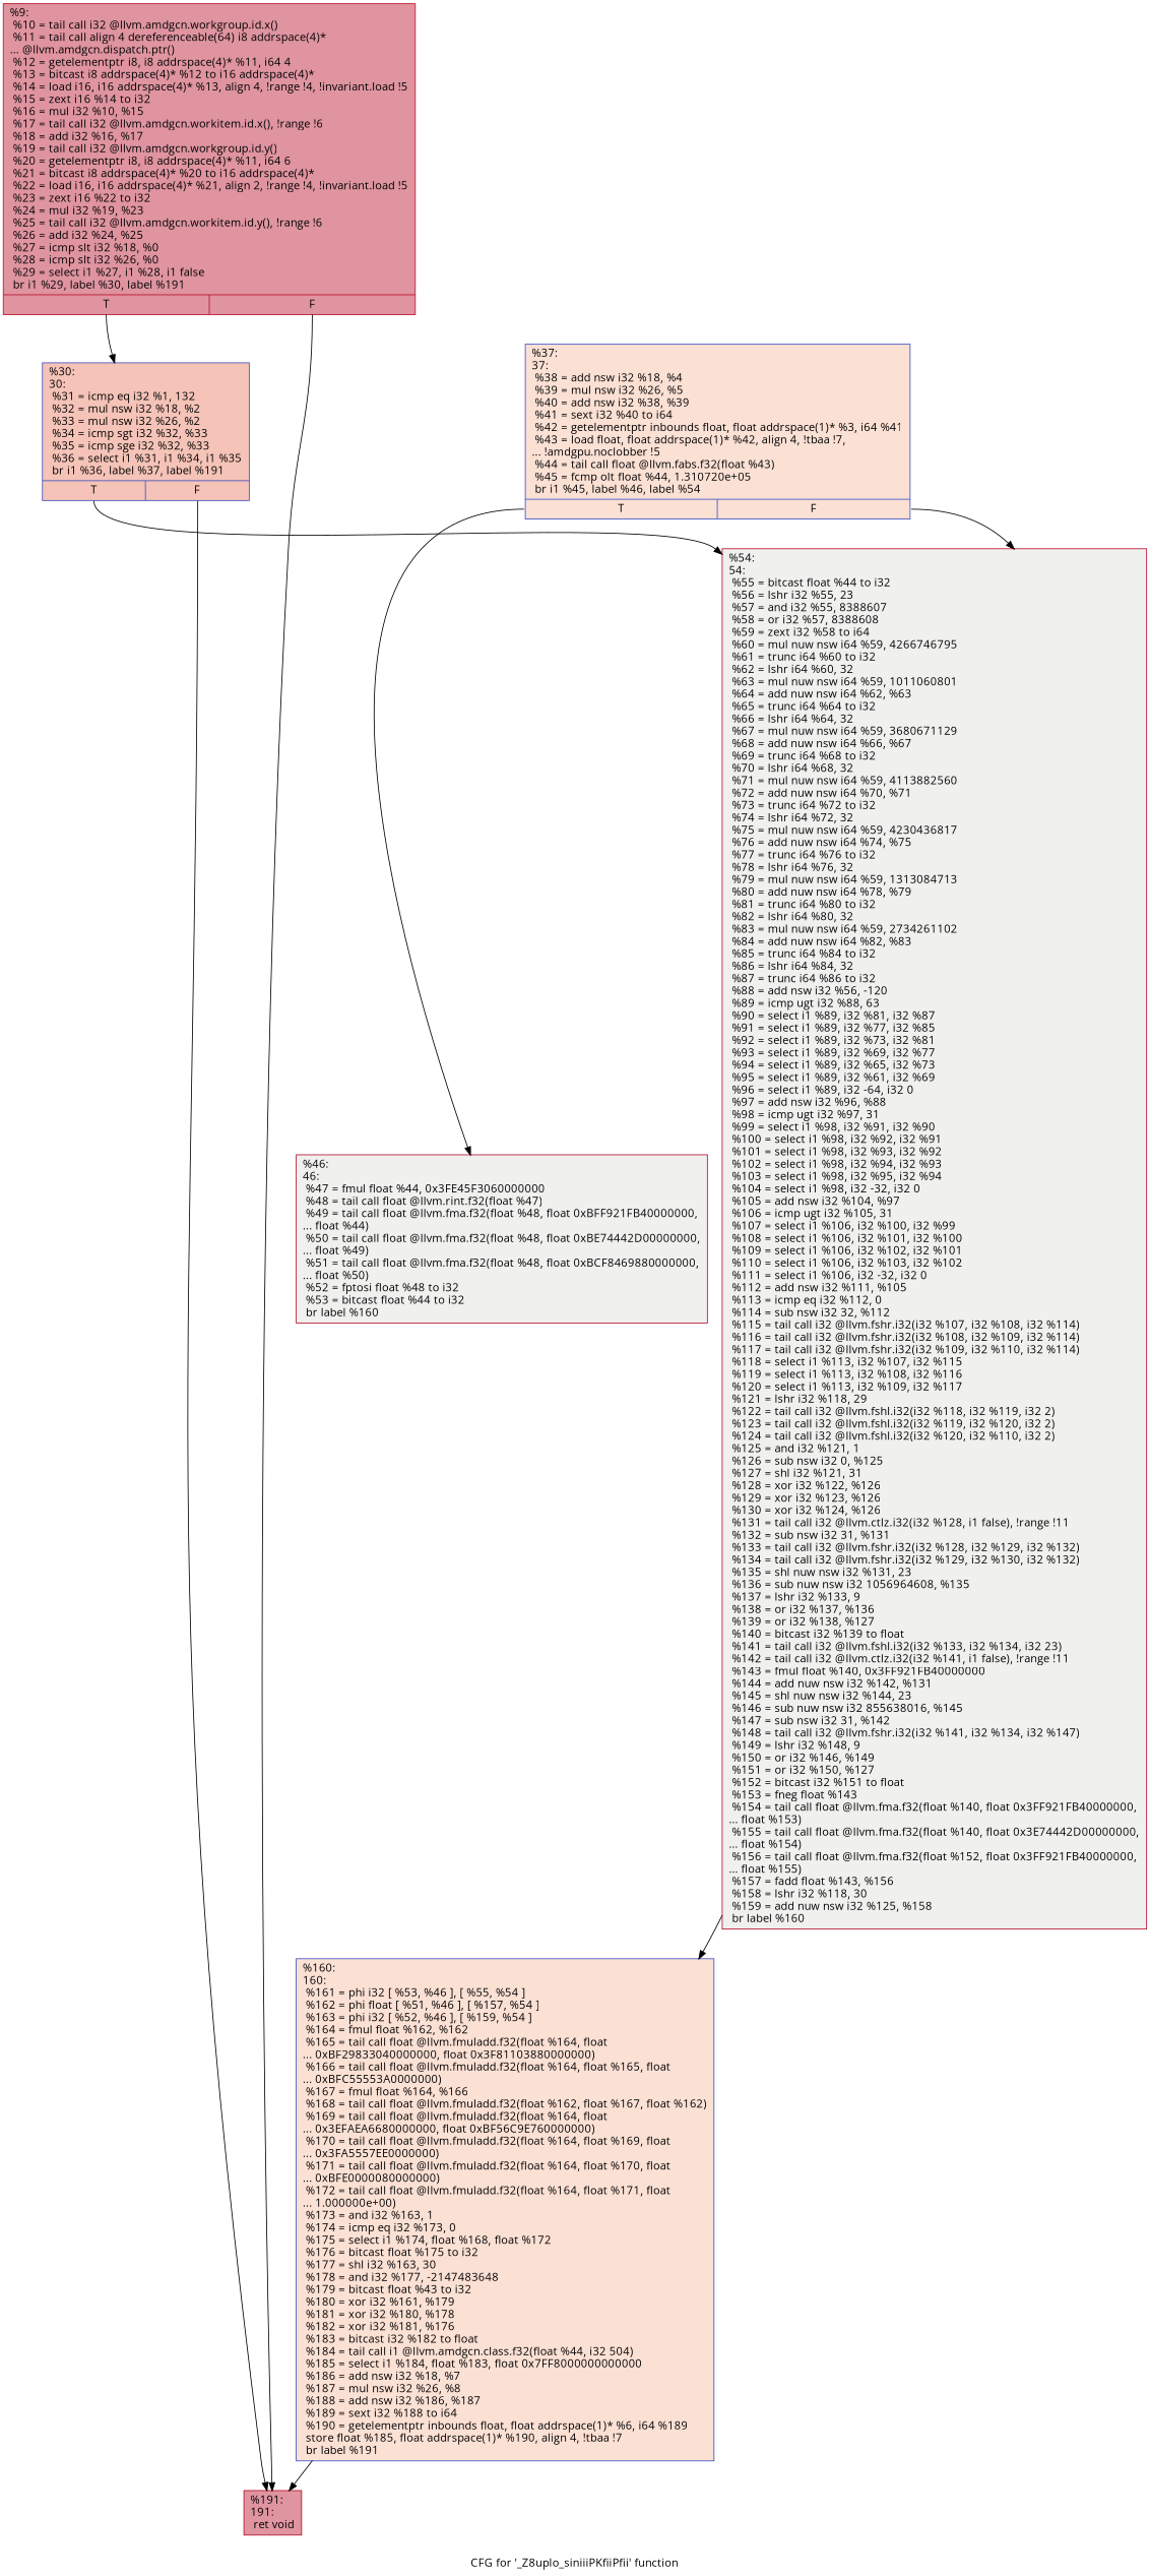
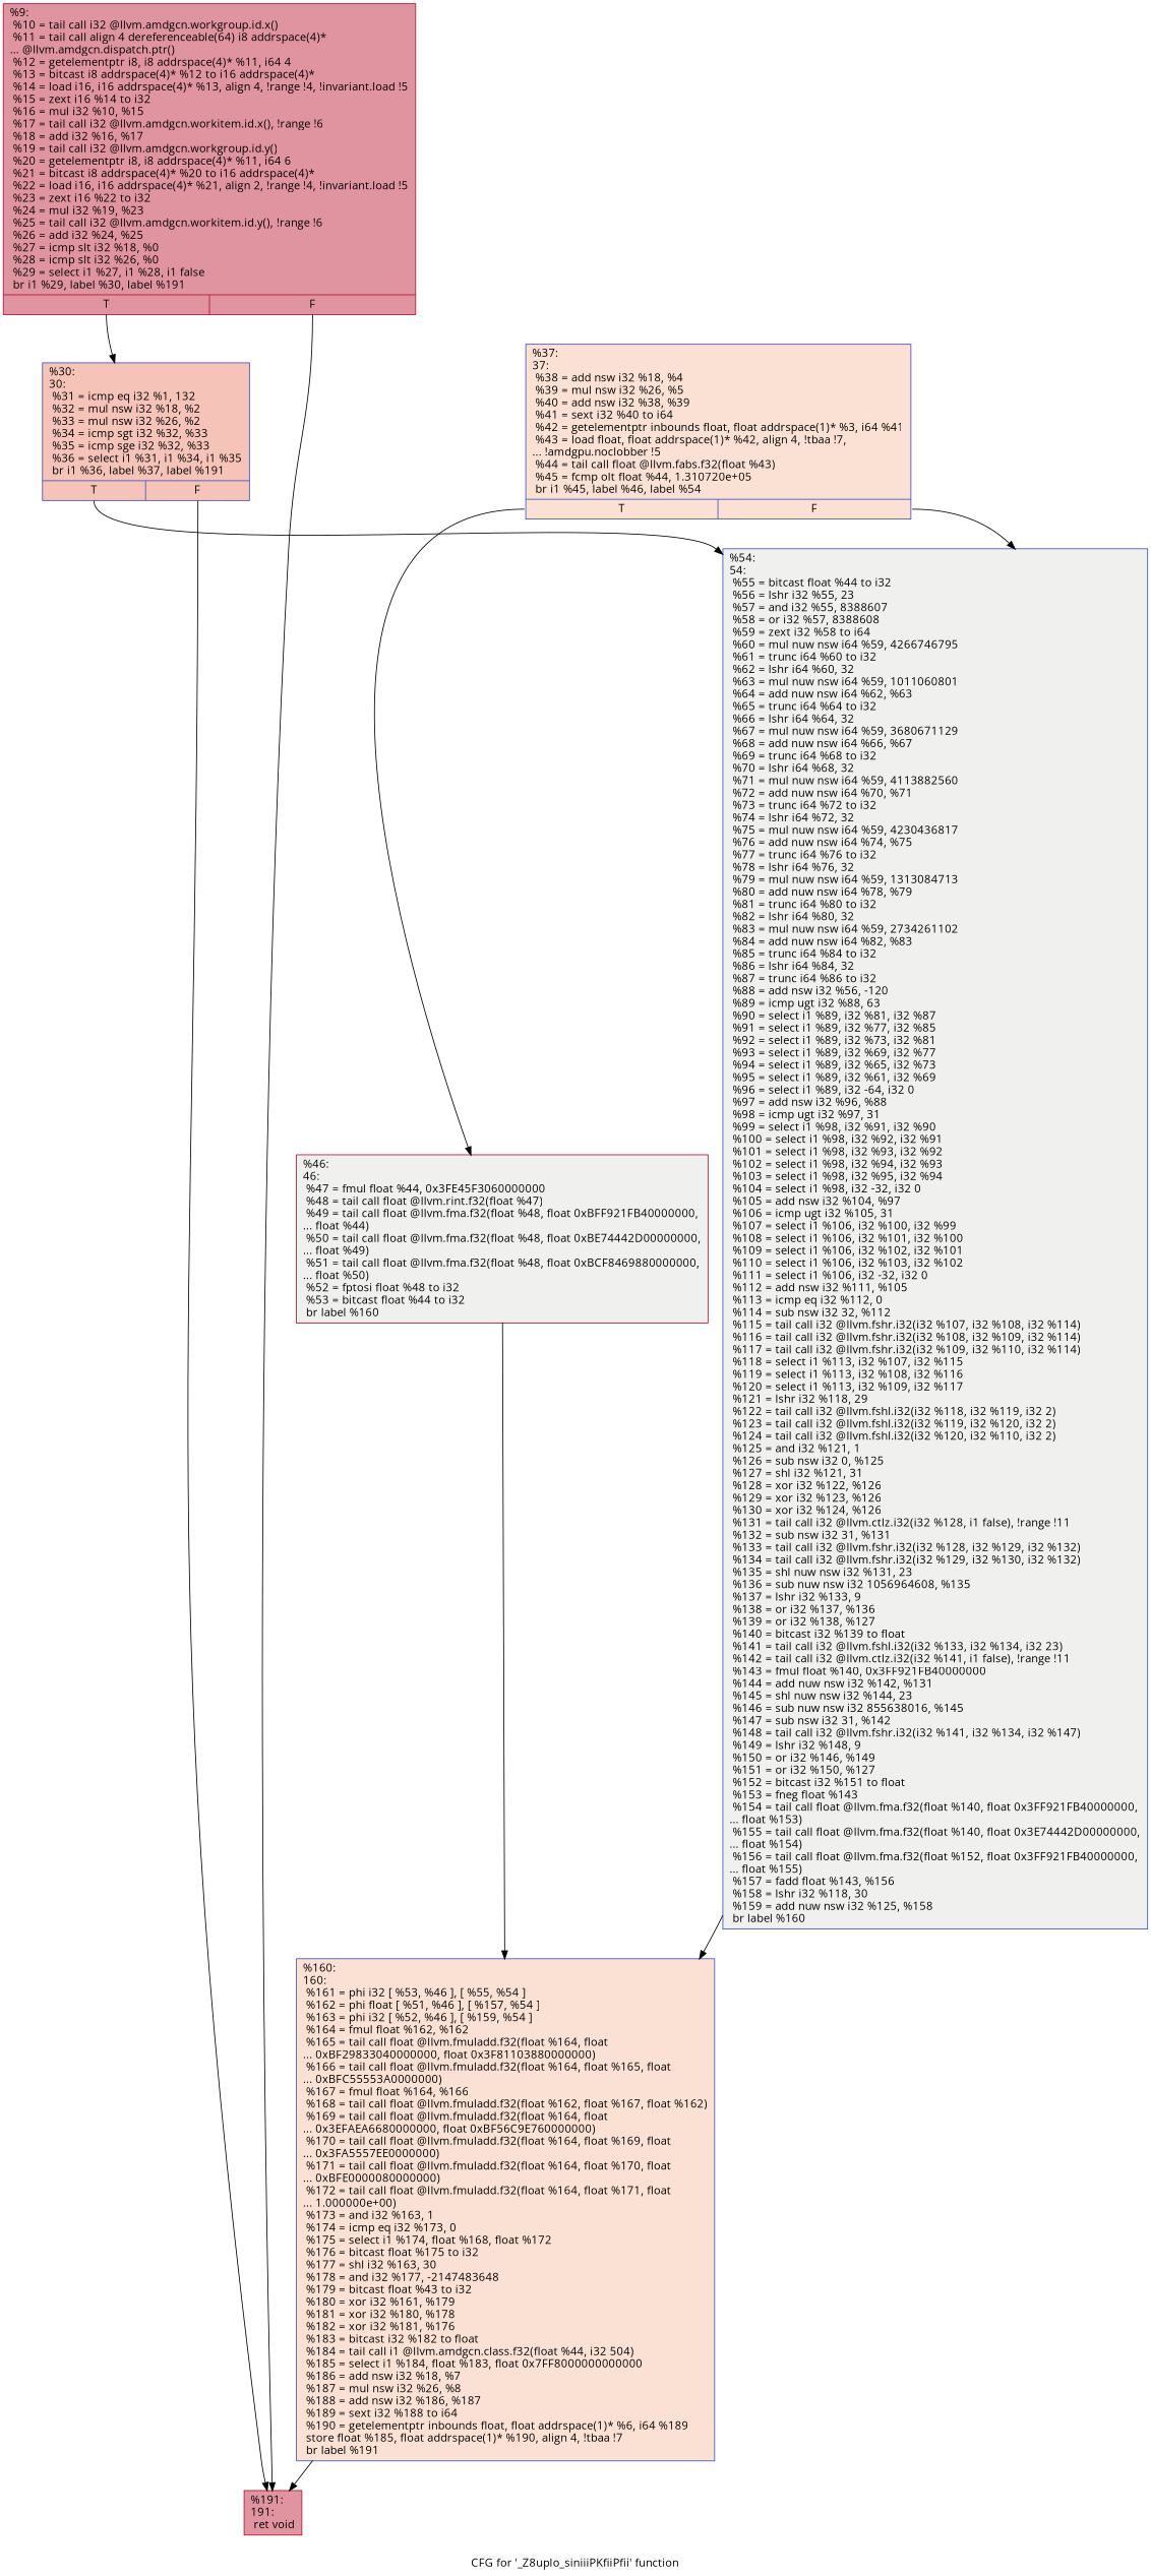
  digraph {
    fontname="Open Sans"
    label="CFG for '_Z8uplo_siniiiPKfiiPfii' function"
    node [color="#3d50c3ff" fillcolor="#b70d2870" fontname="Open Sans" shape=record style=filled]
    edge [fontname="Open Sans"]
    n1 [color="#b70d28ff" label="{%9:\l  %10 = tail call i32 @llvm.amdgcn.workgroup.id.x()\l  %11 = tail call align 4 dereferenceable(64) i8 addrspace(4)*\l... @llvm.amdgcn.dispatch.ptr()\l  %12 = getelementptr i8, i8 addrspace(4)* %11, i64 4\l  %13 = bitcast i8 addrspace(4)* %12 to i16 addrspace(4)*\l  %14 = load i16, i16 addrspace(4)* %13, align 4, !range !4, !invariant.load !5\l  %15 = zext i16 %14 to i32\l  %16 = mul i32 %10, %15\l  %17 = tail call i32 @llvm.amdgcn.workitem.id.x(), !range !6\l  %18 = add i32 %16, %17\l  %19 = tail call i32 @llvm.amdgcn.workgroup.id.y()\l  %20 = getelementptr i8, i8 addrspace(4)* %11, i64 6\l  %21 = bitcast i8 addrspace(4)* %20 to i16 addrspace(4)*\l  %22 = load i16, i16 addrspace(4)* %21, align 2, !range !4, !invariant.load !5\l  %23 = zext i16 %22 to i32\l  %24 = mul i32 %19, %23\l  %25 = tail call i32 @llvm.amdgcn.workitem.id.y(), !range !6\l  %26 = add i32 %24, %25\l  %27 = icmp slt i32 %18, %0\l  %28 = icmp slt i32 %26, %0\l  %29 = select i1 %27, i1 %28, i1 false\l  br i1 %29, label %30, label %191\l|{<s0>T|<s1>F}}"]
    n2 [fillcolor="#e8765c70" label="{%30:\l30:                                               \l  %31 = icmp eq i32 %1, 132\l  %32 = mul nsw i32 %18, %2\l  %33 = mul nsw i32 %26, %2\l  %34 = icmp sgt i32 %32, %33\l  %35 = icmp sge i32 %32, %33\l  %36 = select i1 %31, i1 %34, i1 %35\l  br i1 %36, label %37, label %191\l|{<s0>T|<s1>F}}"]
    n3 [color="#b70d28ff" label="{%191:\l191:                                              \l  ret void\l}"]
-   n4 [color="#b70d28ff" fillcolor="#dedcdb70" label="{%54:\l54:                                               \l  %55 = bitcast float %44 to i32\l  %56 = lshr i32 %55, 23\l  %57 = and i32 %55, 8388607\l  %58 = or i32 %57, 8388608\l  %59 = zext i32 %58 to i64\l  %60 = mul nuw nsw i64 %59, 4266746795\l  %61 = trunc i64 %60 to i32\l  %62 = lshr i64 %60, 32\l  %63 = mul nuw nsw i64 %59, 1011060801\l  %64 = add nuw nsw i64 %62, %63\l  %65 = trunc i64 %64 to i32\l  %66 = lshr i64 %64, 32\l  %67 = mul nuw nsw i64 %59, 3680671129\l  %68 = add nuw nsw i64 %66, %67\l  %69 = trunc i64 %68 to i32\l  %70 = lshr i64 %68, 32\l  %71 = mul nuw nsw i64 %59, 4113882560\l  %72 = add nuw nsw i64 %70, %71\l  %73 = trunc i64 %72 to i32\l  %74 = lshr i64 %72, 32\l  %75 = mul nuw nsw i64 %59, 4230436817\l  %76 = add nuw nsw i64 %74, %75\l  %77 = trunc i64 %76 to i32\l  %78 = lshr i64 %76, 32\l  %79 = mul nuw nsw i64 %59, 1313084713\l  %80 = add nuw nsw i64 %78, %79\l  %81 = trunc i64 %80 to i32\l  %82 = lshr i64 %80, 32\l  %83 = mul nuw nsw i64 %59, 2734261102\l  %84 = add nuw nsw i64 %82, %83\l  %85 = trunc i64 %84 to i32\l  %86 = lshr i64 %84, 32\l  %87 = trunc i64 %86 to i32\l  %88 = add nsw i32 %56, -120\l  %89 = icmp ugt i32 %88, 63\l  %90 = select i1 %89, i32 %81, i32 %87\l  %91 = select i1 %89, i32 %77, i32 %85\l  %92 = select i1 %89, i32 %73, i32 %81\l  %93 = select i1 %89, i32 %69, i32 %77\l  %94 = select i1 %89, i32 %65, i32 %73\l  %95 = select i1 %89, i32 %61, i32 %69\l  %96 = select i1 %89, i32 -64, i32 0\l  %97 = add nsw i32 %96, %88\l  %98 = icmp ugt i32 %97, 31\l  %99 = select i1 %98, i32 %91, i32 %90\l  %100 = select i1 %98, i32 %92, i32 %91\l  %101 = select i1 %98, i32 %93, i32 %92\l  %102 = select i1 %98, i32 %94, i32 %93\l  %103 = select i1 %98, i32 %95, i32 %94\l  %104 = select i1 %98, i32 -32, i32 0\l  %105 = add nsw i32 %104, %97\l  %106 = icmp ugt i32 %105, 31\l  %107 = select i1 %106, i32 %100, i32 %99\l  %108 = select i1 %106, i32 %101, i32 %100\l  %109 = select i1 %106, i32 %102, i32 %101\l  %110 = select i1 %106, i32 %103, i32 %102\l  %111 = select i1 %106, i32 -32, i32 0\l  %112 = add nsw i32 %111, %105\l  %113 = icmp eq i32 %112, 0\l  %114 = sub nsw i32 32, %112\l  %115 = tail call i32 @llvm.fshr.i32(i32 %107, i32 %108, i32 %114)\l  %116 = tail call i32 @llvm.fshr.i32(i32 %108, i32 %109, i32 %114)\l  %117 = tail call i32 @llvm.fshr.i32(i32 %109, i32 %110, i32 %114)\l  %118 = select i1 %113, i32 %107, i32 %115\l  %119 = select i1 %113, i32 %108, i32 %116\l  %120 = select i1 %113, i32 %109, i32 %117\l  %121 = lshr i32 %118, 29\l  %122 = tail call i32 @llvm.fshl.i32(i32 %118, i32 %119, i32 2)\l  %123 = tail call i32 @llvm.fshl.i32(i32 %119, i32 %120, i32 2)\l  %124 = tail call i32 @llvm.fshl.i32(i32 %120, i32 %110, i32 2)\l  %125 = and i32 %121, 1\l  %126 = sub nsw i32 0, %125\l  %127 = shl i32 %121, 31\l  %128 = xor i32 %122, %126\l  %129 = xor i32 %123, %126\l  %130 = xor i32 %124, %126\l  %131 = tail call i32 @llvm.ctlz.i32(i32 %128, i1 false), !range !11\l  %132 = sub nsw i32 31, %131\l  %133 = tail call i32 @llvm.fshr.i32(i32 %128, i32 %129, i32 %132)\l  %134 = tail call i32 @llvm.fshr.i32(i32 %129, i32 %130, i32 %132)\l  %135 = shl nuw nsw i32 %131, 23\l  %136 = sub nuw nsw i32 1056964608, %135\l  %137 = lshr i32 %133, 9\l  %138 = or i32 %137, %136\l  %139 = or i32 %138, %127\l  %140 = bitcast i32 %139 to float\l  %141 = tail call i32 @llvm.fshl.i32(i32 %133, i32 %134, i32 23)\l  %142 = tail call i32 @llvm.ctlz.i32(i32 %141, i1 false), !range !11\l  %143 = fmul float %140, 0x3FF921FB40000000\l  %144 = add nuw nsw i32 %142, %131\l  %145 = shl nuw nsw i32 %144, 23\l  %146 = sub nuw nsw i32 855638016, %145\l  %147 = sub nsw i32 31, %142\l  %148 = tail call i32 @llvm.fshr.i32(i32 %141, i32 %134, i32 %147)\l  %149 = lshr i32 %148, 9\l  %150 = or i32 %146, %149\l  %151 = or i32 %150, %127\l  %152 = bitcast i32 %151 to float\l  %153 = fneg float %143\l  %154 = tail call float @llvm.fma.f32(float %140, float 0x3FF921FB40000000,\l... float %153)\l  %155 = tail call float @llvm.fma.f32(float %140, float 0x3E74442D00000000,\l... float %154)\l  %156 = tail call float @llvm.fma.f32(float %152, float 0x3FF921FB40000000,\l... float %155)\l  %157 = fadd float %143, %156\l  %158 = lshr i32 %118, 30\l  %159 = add nuw nsw i32 %125, %158\l  br label %160\l}"]
+   n4 [fillcolor="#dedcdb70" label="{%54:\l54:                                               \l  %55 = bitcast float %44 to i32\l  %56 = lshr i32 %55, 23\l  %57 = and i32 %55, 8388607\l  %58 = or i32 %57, 8388608\l  %59 = zext i32 %58 to i64\l  %60 = mul nuw nsw i64 %59, 4266746795\l  %61 = trunc i64 %60 to i32\l  %62 = lshr i64 %60, 32\l  %63 = mul nuw nsw i64 %59, 1011060801\l  %64 = add nuw nsw i64 %62, %63\l  %65 = trunc i64 %64 to i32\l  %66 = lshr i64 %64, 32\l  %67 = mul nuw nsw i64 %59, 3680671129\l  %68 = add nuw nsw i64 %66, %67\l  %69 = trunc i64 %68 to i32\l  %70 = lshr i64 %68, 32\l  %71 = mul nuw nsw i64 %59, 4113882560\l  %72 = add nuw nsw i64 %70, %71\l  %73 = trunc i64 %72 to i32\l  %74 = lshr i64 %72, 32\l  %75 = mul nuw nsw i64 %59, 4230436817\l  %76 = add nuw nsw i64 %74, %75\l  %77 = trunc i64 %76 to i32\l  %78 = lshr i64 %76, 32\l  %79 = mul nuw nsw i64 %59, 1313084713\l  %80 = add nuw nsw i64 %78, %79\l  %81 = trunc i64 %80 to i32\l  %82 = lshr i64 %80, 32\l  %83 = mul nuw nsw i64 %59, 2734261102\l  %84 = add nuw nsw i64 %82, %83\l  %85 = trunc i64 %84 to i32\l  %86 = lshr i64 %84, 32\l  %87 = trunc i64 %86 to i32\l  %88 = add nsw i32 %56, -120\l  %89 = icmp ugt i32 %88, 63\l  %90 = select i1 %89, i32 %81, i32 %87\l  %91 = select i1 %89, i32 %77, i32 %85\l  %92 = select i1 %89, i32 %73, i32 %81\l  %93 = select i1 %89, i32 %69, i32 %77\l  %94 = select i1 %89, i32 %65, i32 %73\l  %95 = select i1 %89, i32 %61, i32 %69\l  %96 = select i1 %89, i32 -64, i32 0\l  %97 = add nsw i32 %96, %88\l  %98 = icmp ugt i32 %97, 31\l  %99 = select i1 %98, i32 %91, i32 %90\l  %100 = select i1 %98, i32 %92, i32 %91\l  %101 = select i1 %98, i32 %93, i32 %92\l  %102 = select i1 %98, i32 %94, i32 %93\l  %103 = select i1 %98, i32 %95, i32 %94\l  %104 = select i1 %98, i32 -32, i32 0\l  %105 = add nsw i32 %104, %97\l  %106 = icmp ugt i32 %105, 31\l  %107 = select i1 %106, i32 %100, i32 %99\l  %108 = select i1 %106, i32 %101, i32 %100\l  %109 = select i1 %106, i32 %102, i32 %101\l  %110 = select i1 %106, i32 %103, i32 %102\l  %111 = select i1 %106, i32 -32, i32 0\l  %112 = add nsw i32 %111, %105\l  %113 = icmp eq i32 %112, 0\l  %114 = sub nsw i32 32, %112\l  %115 = tail call i32 @llvm.fshr.i32(i32 %107, i32 %108, i32 %114)\l  %116 = tail call i32 @llvm.fshr.i32(i32 %108, i32 %109, i32 %114)\l  %117 = tail call i32 @llvm.fshr.i32(i32 %109, i32 %110, i32 %114)\l  %118 = select i1 %113, i32 %107, i32 %115\l  %119 = select i1 %113, i32 %108, i32 %116\l  %120 = select i1 %113, i32 %109, i32 %117\l  %121 = lshr i32 %118, 29\l  %122 = tail call i32 @llvm.fshl.i32(i32 %118, i32 %119, i32 2)\l  %123 = tail call i32 @llvm.fshl.i32(i32 %119, i32 %120, i32 2)\l  %124 = tail call i32 @llvm.fshl.i32(i32 %120, i32 %110, i32 2)\l  %125 = and i32 %121, 1\l  %126 = sub nsw i32 0, %125\l  %127 = shl i32 %121, 31\l  %128 = xor i32 %122, %126\l  %129 = xor i32 %123, %126\l  %130 = xor i32 %124, %126\l  %131 = tail call i32 @llvm.ctlz.i32(i32 %128, i1 false), !range !11\l  %132 = sub nsw i32 31, %131\l  %133 = tail call i32 @llvm.fshr.i32(i32 %128, i32 %129, i32 %132)\l  %134 = tail call i32 @llvm.fshr.i32(i32 %129, i32 %130, i32 %132)\l  %135 = shl nuw nsw i32 %131, 23\l  %136 = sub nuw nsw i32 1056964608, %135\l  %137 = lshr i32 %133, 9\l  %138 = or i32 %137, %136\l  %139 = or i32 %138, %127\l  %140 = bitcast i32 %139 to float\l  %141 = tail call i32 @llvm.fshl.i32(i32 %133, i32 %134, i32 23)\l  %142 = tail call i32 @llvm.ctlz.i32(i32 %141, i1 false), !range !11\l  %143 = fmul float %140, 0x3FF921FB40000000\l  %144 = add nuw nsw i32 %142, %131\l  %145 = shl nuw nsw i32 %144, 23\l  %146 = sub nuw nsw i32 855638016, %145\l  %147 = sub nsw i32 31, %142\l  %148 = tail call i32 @llvm.fshr.i32(i32 %141, i32 %134, i32 %147)\l  %149 = lshr i32 %148, 9\l  %150 = or i32 %146, %149\l  %151 = or i32 %150, %127\l  %152 = bitcast i32 %151 to float\l  %153 = fneg float %143\l  %154 = tail call float @llvm.fma.f32(float %140, float 0x3FF921FB40000000,\l... float %153)\l  %155 = tail call float @llvm.fma.f32(float %140, float 0x3E74442D00000000,\l... float %154)\l  %156 = tail call float @llvm.fma.f32(float %152, float 0x3FF921FB40000000,\l... float %155)\l  %157 = fadd float %143, %156\l  %158 = lshr i32 %118, 30\l  %159 = add nuw nsw i32 %125, %158\l  br label %160\l}"]
    n5 [fillcolor="#f7b99e70" label="{%37:\l37:                                               \l  %38 = add nsw i32 %18, %4\l  %39 = mul nsw i32 %26, %5\l  %40 = add nsw i32 %38, %39\l  %41 = sext i32 %40 to i64\l  %42 = getelementptr inbounds float, float addrspace(1)* %3, i64 %41\l  %43 = load float, float addrspace(1)* %42, align 4, !tbaa !7,\l... !amdgpu.noclobber !5\l  %44 = tail call float @llvm.fabs.f32(float %43)\l  %45 = fcmp olt float %44, 1.310720e+05\l  br i1 %45, label %46, label %54\l|{<s0>T|<s1>F}}"]
    n6 [color="#b70d28ff" fillcolor="#dedcdb70" label="{%46:\l46:                                               \l  %47 = fmul float %44, 0x3FE45F3060000000\l  %48 = tail call float @llvm.rint.f32(float %47)\l  %49 = tail call float @llvm.fma.f32(float %48, float 0xBFF921FB40000000,\l... float %44)\l  %50 = tail call float @llvm.fma.f32(float %48, float 0xBE74442D00000000,\l... float %49)\l  %51 = tail call float @llvm.fma.f32(float %48, float 0xBCF8469880000000,\l... float %50)\l  %52 = fptosi float %48 to i32\l  %53 = bitcast float %44 to i32\l  br label %160\l}"]
    n7 [fillcolor="#f7b99e70" label="{%160:\l160:                                              \l  %161 = phi i32 [ %53, %46 ], [ %55, %54 ]\l  %162 = phi float [ %51, %46 ], [ %157, %54 ]\l  %163 = phi i32 [ %52, %46 ], [ %159, %54 ]\l  %164 = fmul float %162, %162\l  %165 = tail call float @llvm.fmuladd.f32(float %164, float\l... 0xBF29833040000000, float 0x3F81103880000000)\l  %166 = tail call float @llvm.fmuladd.f32(float %164, float %165, float\l... 0xBFC55553A0000000)\l  %167 = fmul float %164, %166\l  %168 = tail call float @llvm.fmuladd.f32(float %162, float %167, float %162)\l  %169 = tail call float @llvm.fmuladd.f32(float %164, float\l... 0x3EFAEA6680000000, float 0xBF56C9E760000000)\l  %170 = tail call float @llvm.fmuladd.f32(float %164, float %169, float\l... 0x3FA5557EE0000000)\l  %171 = tail call float @llvm.fmuladd.f32(float %164, float %170, float\l... 0xBFE0000080000000)\l  %172 = tail call float @llvm.fmuladd.f32(float %164, float %171, float\l... 1.000000e+00)\l  %173 = and i32 %163, 1\l  %174 = icmp eq i32 %173, 0\l  %175 = select i1 %174, float %168, float %172\l  %176 = bitcast float %175 to i32\l  %177 = shl i32 %163, 30\l  %178 = and i32 %177, -2147483648\l  %179 = bitcast float %43 to i32\l  %180 = xor i32 %161, %179\l  %181 = xor i32 %180, %178\l  %182 = xor i32 %181, %176\l  %183 = bitcast i32 %182 to float\l  %184 = tail call i1 @llvm.amdgcn.class.f32(float %44, i32 504)\l  %185 = select i1 %184, float %183, float 0x7FF8000000000000\l  %186 = add nsw i32 %18, %7\l  %187 = mul nsw i32 %26, %8\l  %188 = add nsw i32 %186, %187\l  %189 = sext i32 %188 to i64\l  %190 = getelementptr inbounds float, float addrspace(1)* %6, i64 %189\l  store float %185, float addrspace(1)* %190, align 4, !tbaa !7\l  br label %191\l}"]
    n1 -> n2 [tailport=s0]
    n1 -> n3 [tailport=s1]
    n2 -> n3 [tailport=s1]
    n2 -> n4 [tailport=s0]
    n4 -> n7
    n5 -> n4 [tailport=s1]
    n5 -> n6 [tailport=s0]
+   n6 -> n7
    n7 -> n3
  }
